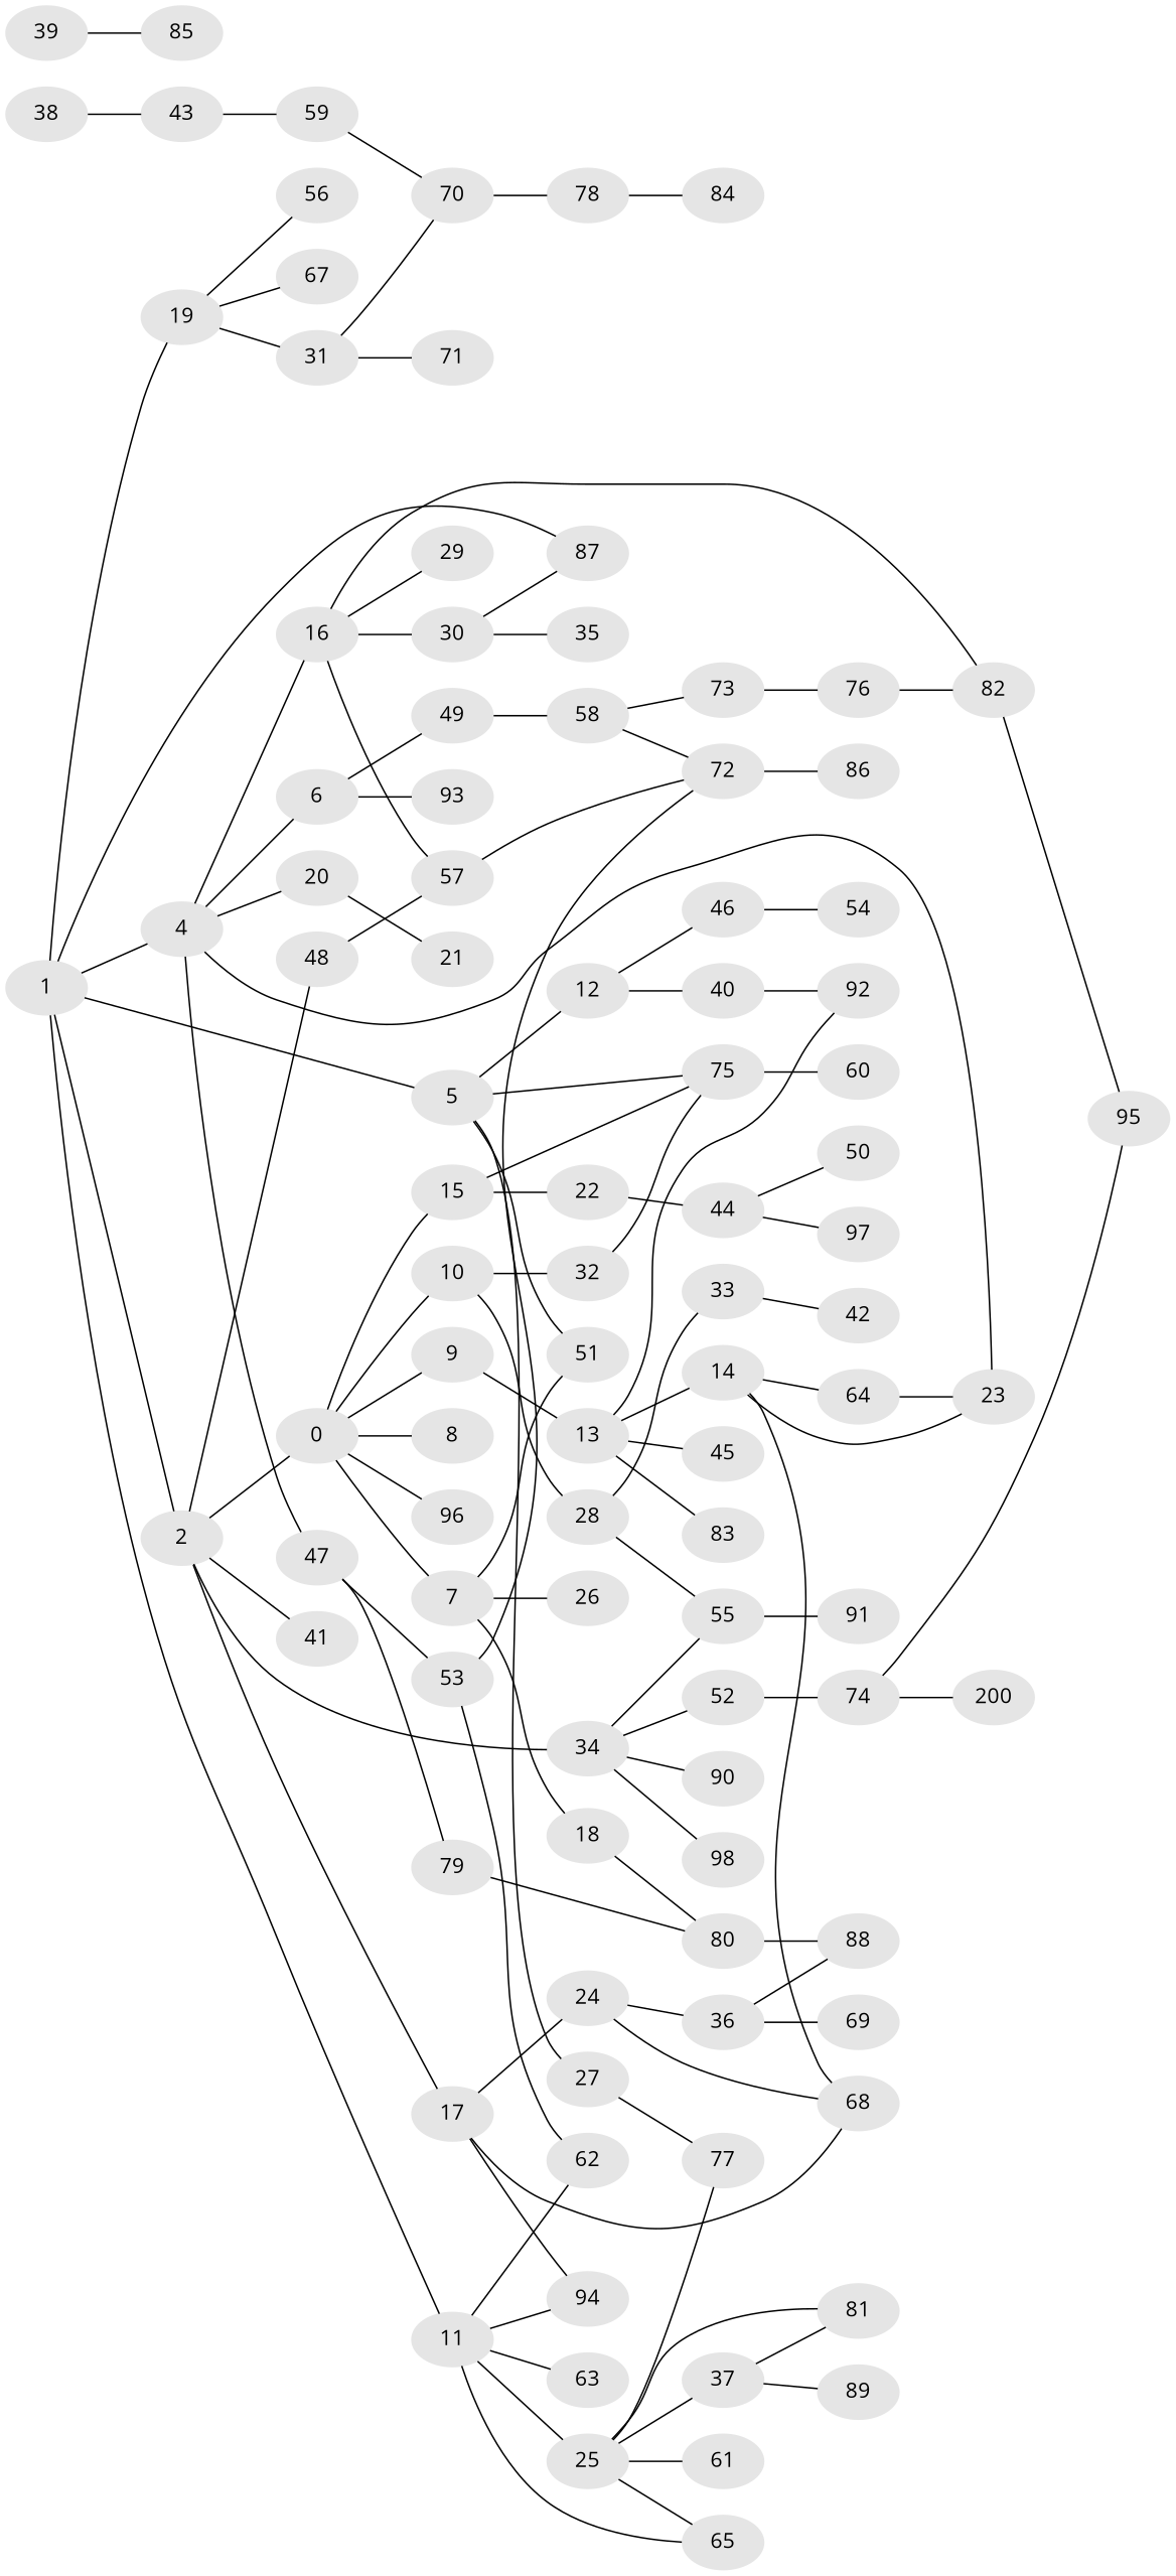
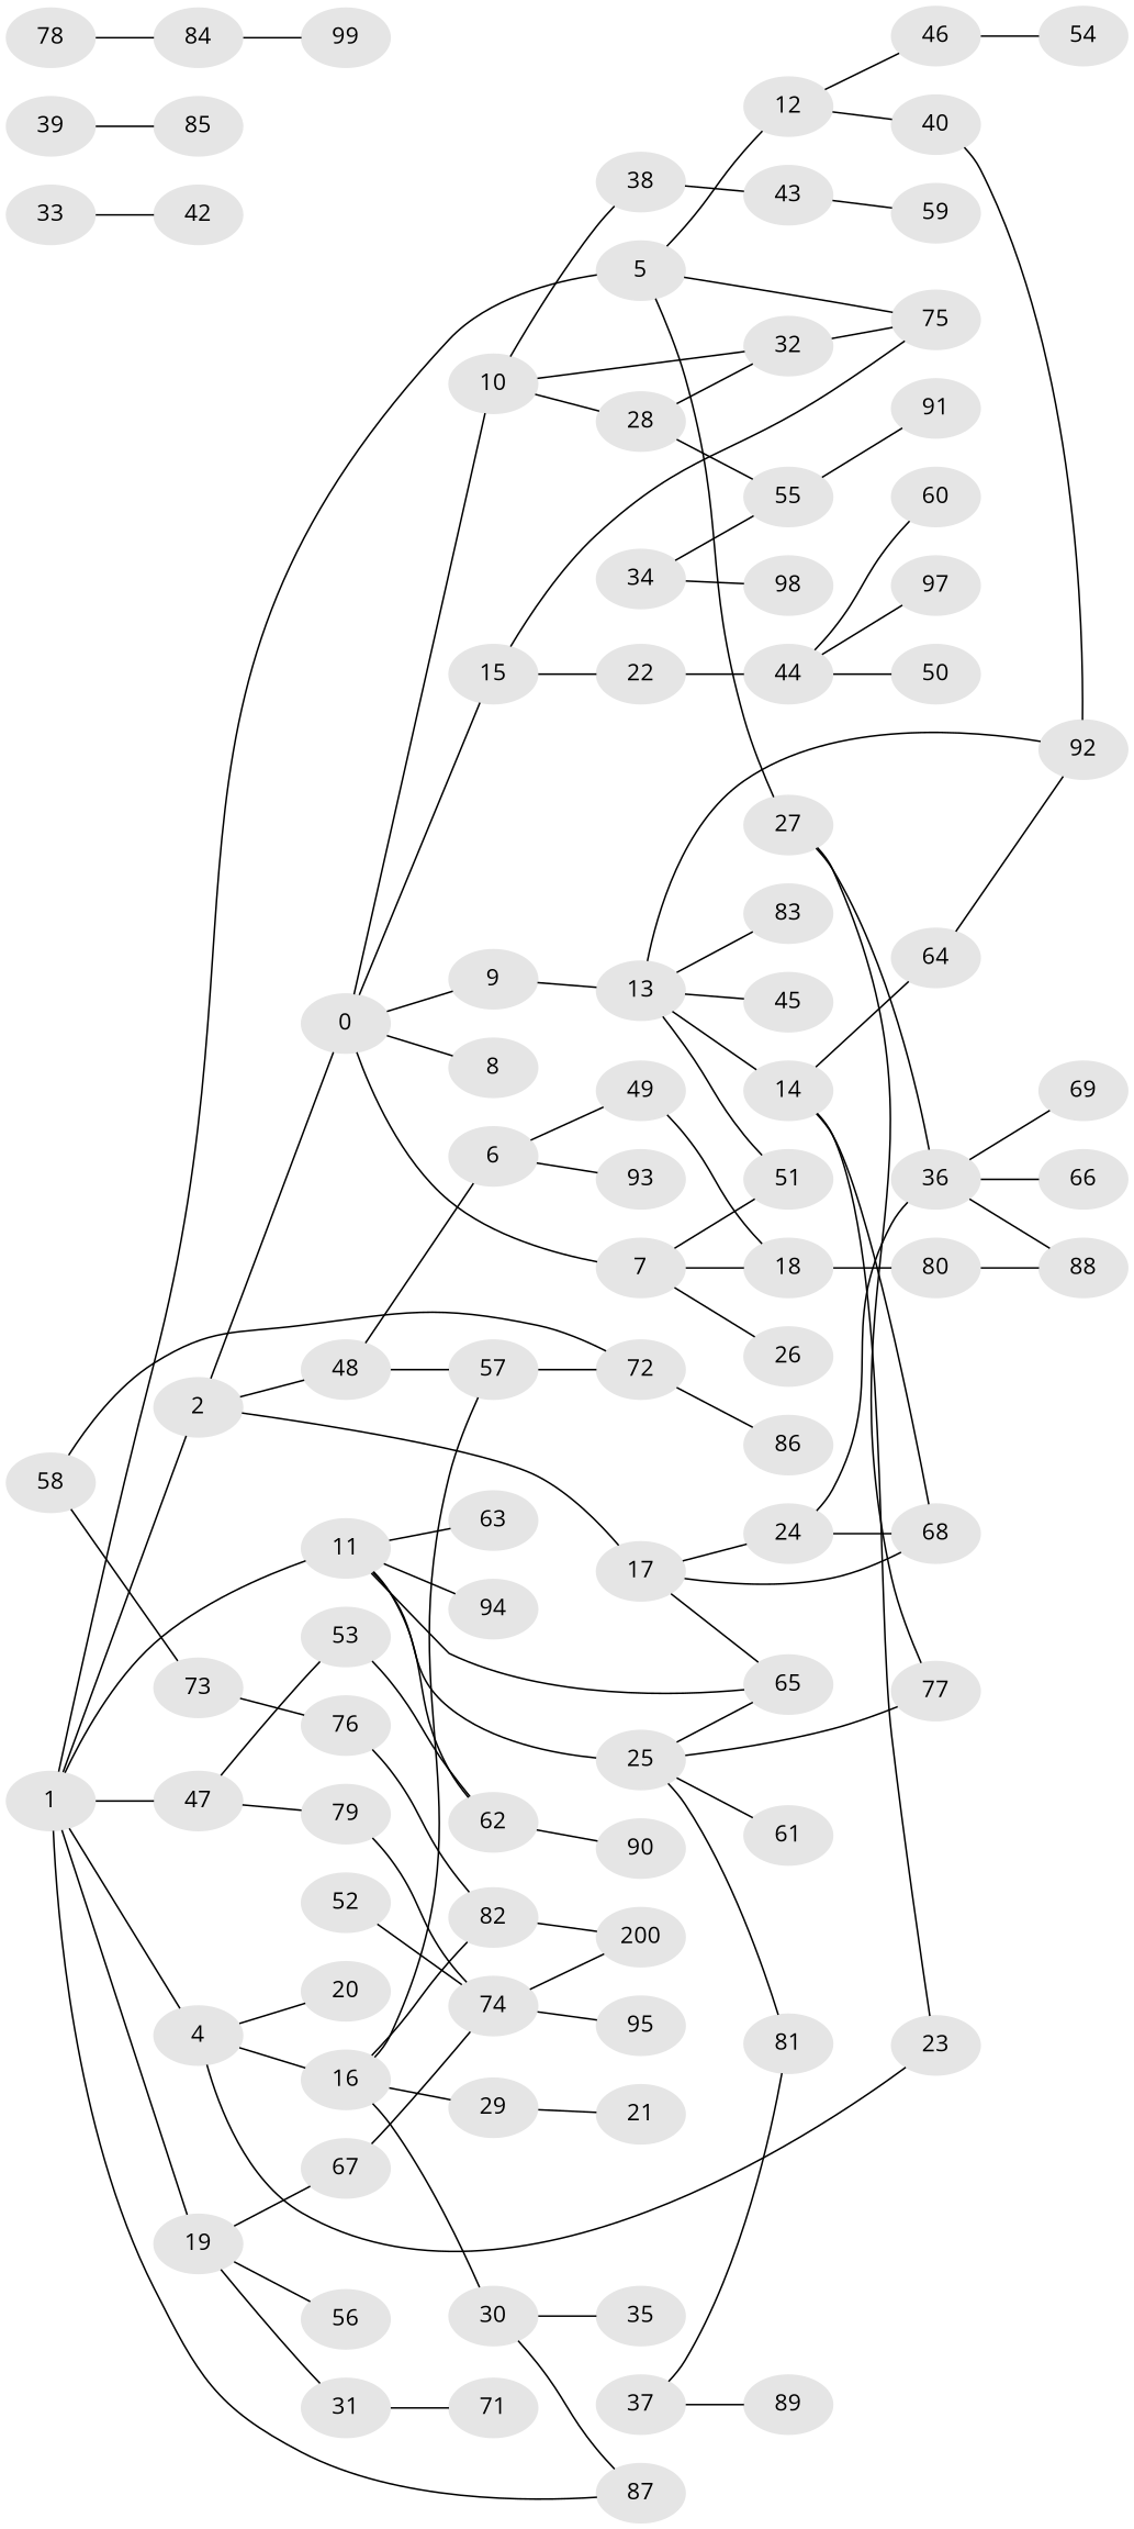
  graph {
    fontname="Open Sans"
    rankdir=LR
    node [color=gray90 fontname="Open Sans" style=filled]
    edge [fontname="Open Sans"]
    1
    2
    4
    5
    11
    19
    87
    n8 [label=0]
    17
    34
-   41
    48
    6
    16
    20
    23
    47
    12
    27
    51
    75
    25
    62
    63
    65
    94
    31
    56
    67
    7
    8
    9
    10
    15
-   96
    68
    24
    55
    52
    98
    57
    18
    26
    13
    28
    32
    38
    22
    49
    93
    29
    30
    82
    21
    53
    79
    40
    46
    36
    77
    58
    80
    14
    45
    83
    92
    33
    43
    37
    61
    81
    90
    54
    64
    44
    39
    85
    35
    72
    n80 [label=200]
    88
-   70
    71
    74
    50
    60
    97
+   66
    69
    89
    42
    91
    78
    59
    73
    95
    86
    76
    84
+   99
    1 -- 2
    1 -- 4
    1 -- 5
    1 -- 11
    1 -- 19
    1 -- 87
    2 -- n8
    2 -- 17
-   2 -- 34
-   2 -- 41
    2 -- 48
-   4 -- 6
+   48 -- 6
    4 -- 16
    4 -- 20
    4 -- 23
-   4 -- 47
+   1 -- 47
    5 -- 12
    5 -- 27
-   5 -- 51
+   13 -- 51
    5 -- 75
    11 -- 25
    11 -- 62
    11 -- 63
    11 -- 65
    11 -- 94
    19 -- 31
    19 -- 56
    19 -- 67
    n8 -- 7
    n8 -- 8
    n8 -- 9
    n8 -- 10
    n8 -- 15
-   n8 -- 96
-   17 -- 94
+   17 -- 65
    17 -- 68
    17 -- 24
    34 -- 55
-   34 -- 52
    34 -- 98
    48 -- 57
    6 -- 49
    6 -- 93
    16 -- 57
    16 -- 29
    16 -- 30
    16 -- 82
-   20 -- 21
+   29 -- 21
    47 -- 53
    47 -- 79
    12 -- 40
    12 -- 46
+   27 -- 36
    27 -- 77
    25 -- 65
    25 -- 77
-   25 -- 37
    25 -- 61
    25 -- 81
-   34 -- 90
-   31 -- 70
+   62 -- 90
    31 -- 71
+   67 -- 74
    7 -- 51
    7 -- 18
    7 -- 26
    9 -- 13
    10 -- 28
    10 -- 32
+   10 -- 38
    15 -- 75
    15 -- 22
    24 -- 68
    24 -- 36
    55 -- 91
    52 -- 74
    57 -- 72
    18 -- 80
    13 -- 14
    13 -- 45
    13 -- 83
    13 -- 92
    28 -- 55
-   28 -- 33
+   28 -- 32
    32 -- 75
    38 -- 43
    22 -- 44
-   49 -- 58
+   49 -- 18
    30 -- 87
    30 -- 35
-   82 -- 95
+   82 -- n80
    53 -- 62
-   53 -- 72
-   79 -- 80
+   79 -- 74
    40 -- 92
    46 -- 54
    36 -- 88
+   36 -- 66
    36 -- 69
    58 -- 72
    58 -- 73
    80 -- 88
    14 -- 23
    14 -- 68
    14 -- 64
    33 -- 42
    43 -- 59
    37 -- 81
    37 -- 89
-   64 -- 23
+   64 -- 92
    44 -- 50
-   75 -- 60
+   44 -- 60
    44 -- 97
    39 -- 85
    72 -- 86
-   70 -- 78
    74 -- n80
    74 -- 95
    78 -- 84
-   59 -- 70
    73 -- 76
    76 -- 82
+   84 -- 99
  }
